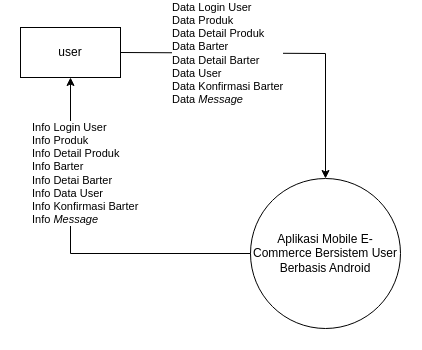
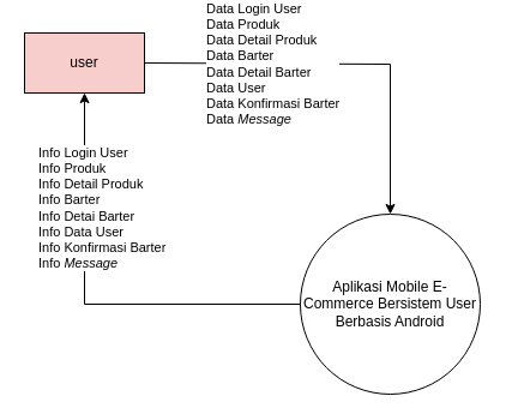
  <mxCell id="0" />
  <mxCell id="1" parent="0" />
- <mxCell id="2" value="user" style="html=1;dashed=0;whiteSpace=wrap;" vertex="1" parent="1"><mxGeometry x="20" y="20" width="100" height="50" as="geometry" /></mxCell>
+ <mxCell id="2" value="user" style="html=1;dashed=0;whiteSpace=wrap;fillColor=#f8cecc;" vertex="1" parent="1"><mxGeometry x="20" y="20" width="100" height="50" as="geometry" /></mxCell>
  <mxCell id="3" value="Aplikasi Mobile E-Commerce Bersistem User Berbasis Android" style="shape=ellipse;html=1;dashed=0;whiteSpace=wrap;aspect=fixed;perimeter=ellipsePerimeter;" vertex="1" parent="1"><mxGeometry x="250" y="171" width="150" height="150" as="geometry" /></mxCell>
  <mxCell id="4" value="" style="endArrow=classic;html=1;rounded=0;exitX=1;exitY=0.5;exitDx=0;exitDy=0;entryX=0.5;entryY=0;entryDx=0;entryDy=0;" edge="1" parent="1" source="2" target="3"><mxGeometry width="50" height="50" relative="1" as="geometry"><mxPoint x="400" y="246" as="sourcePoint" /><mxPoint x="450" y="196" as="targetPoint" /><Array as="points"><mxPoint x="325" y="46" /></Array></mxGeometry></mxCell>
  <mxCell id="5" value="&lt;div style=&quot;&quot;&gt;Data Login User&lt;br&gt;Data Produk&lt;/div&gt;&lt;div style=&quot;&quot;&gt;Data Detail Produk&lt;/div&gt;&lt;div style=&quot;&quot;&gt;Data Barter&lt;/div&gt;&lt;div style=&quot;&quot;&gt;Data Detail Barter&lt;br&gt;Data User&lt;/div&gt;&lt;div style=&quot;&quot;&gt;Data Konfirmasi Barter&lt;/div&gt;&lt;div style=&quot;&quot;&gt;Data &lt;i&gt;Message&lt;/i&gt;&lt;/div&gt;" style="edgeLabel;html=1;align=left;verticalAlign=middle;resizable=0;points=[];" vertex="1" connectable="0" parent="4"><mxGeometry x="-0.613" relative="1" as="geometry"><mxPoint x="-14" as="offset" /></mxGeometry></mxCell>
  <mxCell id="6" value="Info Login User&lt;br&gt;Info Produk&lt;br&gt;Info Detail Produk&lt;br&gt;Info Barter&lt;br&gt;Info Detai Barter&lt;br&gt;Info Data User&lt;br&gt;Info Konfirmasi Barter&lt;br&gt;Info &lt;i&gt;Message&lt;/i&gt;" style="endArrow=classic;html=1;rounded=0;entryX=0.5;entryY=1;entryDx=0;entryDy=0;exitX=0;exitY=0.5;exitDx=0;exitDy=0;align=left;" edge="1" parent="1" source="3" target="2"><mxGeometry x="0.461" y="40" width="50" height="50" relative="1" as="geometry"><mxPoint x="430" y="396" as="sourcePoint" /><mxPoint x="80" y="76" as="targetPoint" /><Array as="points"><mxPoint x="70" y="246" /></Array><mxPoint as="offset" /></mxGeometry></mxCell>
